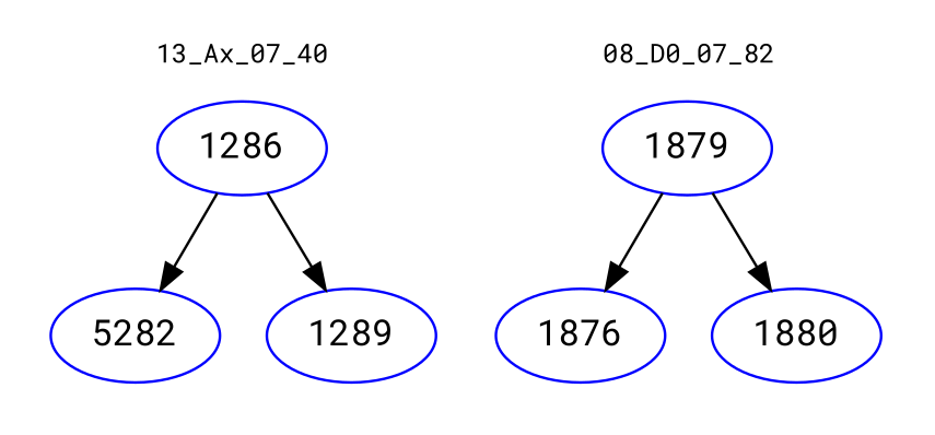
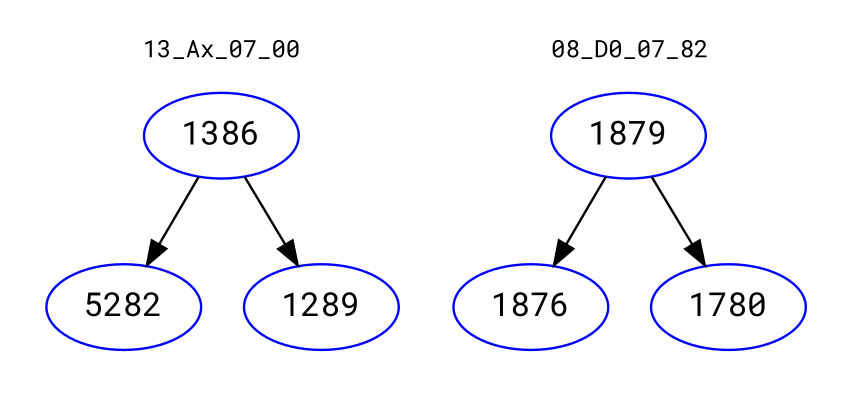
  digraph {
    fontname="Roboto Mono"
    node [color=blue fontname="Roboto Mono"]
    edge [color=black fontname="Roboto Mono"]
-   n1 [label=1286]
+   n1 [label=1386]
    n2 [label=5282]
    n3 [label=1289]
    n4 [label=1879]
    n5 [label=1876]
-   n6 [label=1880]
+   n6 [label=1780]
    subgraph cluster_1 {
      color=white
      fontsize=10
-     label="13_Ax_07_40"
+     label="13_Ax_07_00"
      n1
      n2
      n3
    }
    subgraph cluster_2 {
      color=white
      fontsize=10
      label="08_D0_07_82"
      n4
      n5
      n6
    }
    n1 -> n2
    n1 -> n3
    n4 -> n5
    n4 -> n6
  }
